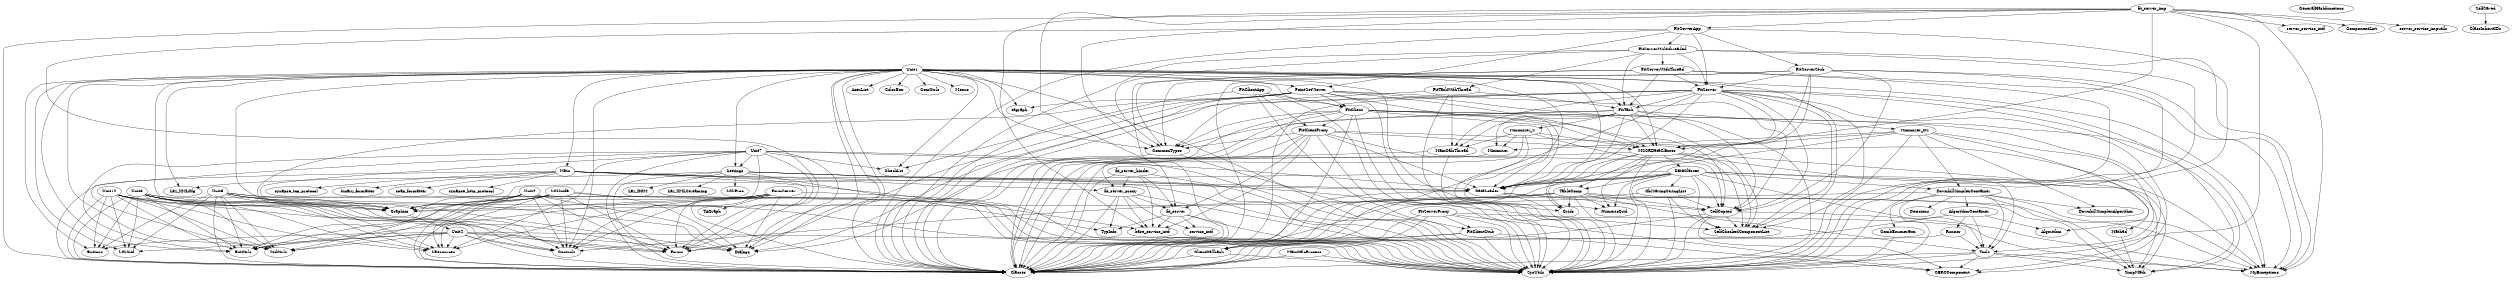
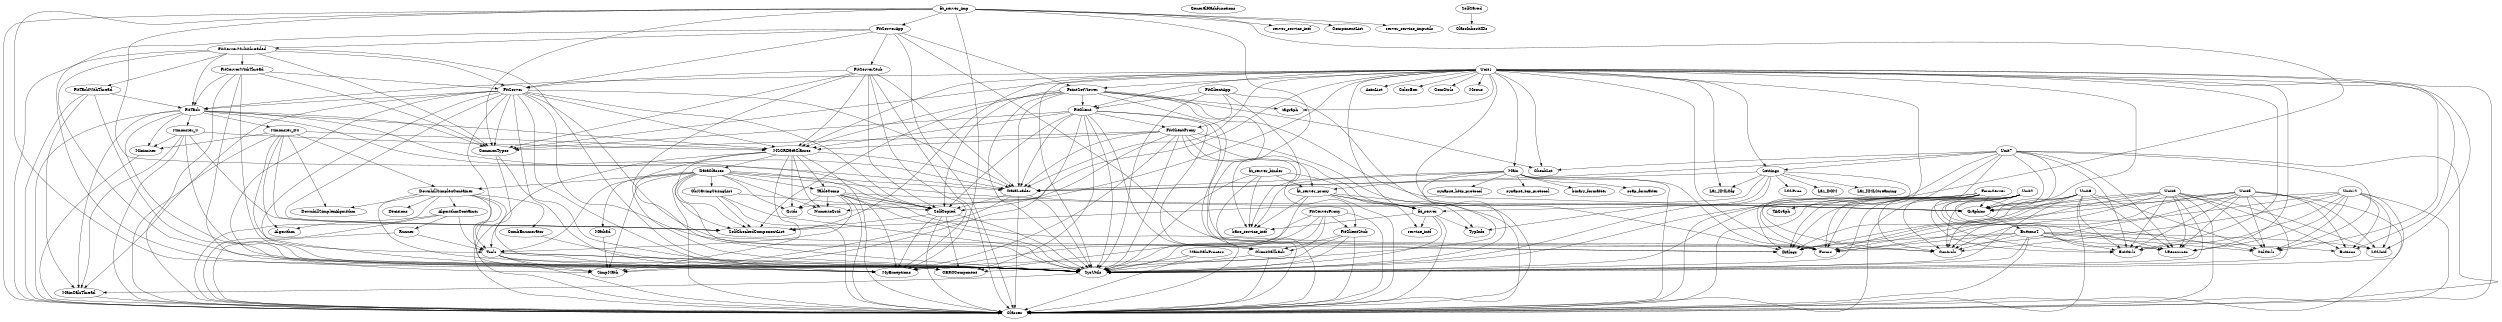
  digraph {
    AlgorithmContainer
    Algorithm
    Classes
    Runner
    Tools
    SysUtils
    SimpMath
    CBRCComponent
    MyExceptions
    ClientCallback
    CombEnumerator
    CommonTypes
    DataClasses
    DataLoader
    DownhillSimplexContainer
    Graphics
    Grids
    Math3d
    NumericGrid
    ObjSavingStringList
    SelfCheckedComponentList
    SelfCopied
    TableComp
    Decisions
    DownhillSimplexAlgorithm
-   Unit4
+   Unit4 [label=Buttons4]
    Controls
    FitClient
    Dialogs
    FitClientProxy
    MSCRDataClasses
    base_service_intf
    fit_server
    fit_server_proxy
    service_intf
    TypInfo
    FitClientApp
    FitClientStub
    FitServer
    FitTask
    MainCalcThread
    Minimizer
    Minimizer_DS
    Minimizer_S
    FitServerApp
    FitServerMultithreaded
    FitServerStub
    Forms
    PointSetViewer
    FitServerWithThread
    FitTaskWithThread
    CheckLst
    tagraph
    FitServerProxy
    fit_server_binder
    fit_server_imp
    server_service_intf
    ComponentList
    server_service_imputils
    FormServer
    ExtCtrls
    LResources
    TAGraph
    GeneralHashfunctions
    Main
    binary_formatter
    soap_formatter
    synapse_http_protocol
    synapse_tcp_protocol
    MainCalcProcess
    SelfSaved
    ClassInheritIDs
    Settings
    Laz_DOM
    Laz_XMLCfg
    Laz_XMLStreaming
    LCLProc
    Unit1
    ActnList
    Buttons
    ColorBox
    ComCtrls
    LCLIntf
    Menus
    StdCtrls
    Unit12
    Unit2
    Unit3
    Unit5
-   Unit6 [label=LCLIntf6]
+   Unit6
    Unit7
    AlgorithmContainer -> Algorithm
    AlgorithmContainer -> Classes
    AlgorithmContainer -> Runner
    AlgorithmContainer -> Tools
    Runner -> Classes
    Runner -> Tools
    Tools -> Classes
    Tools -> SysUtils
    Tools -> SimpMath
    Tools -> CBRCComponent
    Tools -> MyExceptions
    ClientCallback -> Classes
    ClientCallback -> SysUtils
    CombEnumerator -> SysUtils
    CommonTypes -> Classes
    CommonTypes -> SysUtils
    DataClasses -> Classes
    DataClasses -> Tools
    DataClasses -> SysUtils
    DataClasses -> SimpMath
    DataClasses -> DataLoader
    DataClasses -> DownhillSimplexContainer
    DataClasses -> Graphics
    DataClasses -> Grids
    DataClasses -> Math3d
    DataClasses -> NumericGrid
    DataClasses -> ObjSavingStringList
    DataClasses -> SelfCheckedComponentList
    DataClasses -> SelfCopied
    DataClasses -> TableComp
    DataLoader -> Classes
    DataLoader -> SysUtils
    DataLoader -> SimpMath
    DataLoader -> SelfCopied
    DownhillSimplexContainer -> AlgorithmContainer
    DownhillSimplexContainer -> Classes
    DownhillSimplexContainer -> Tools
    DownhillSimplexContainer -> SysUtils
    DownhillSimplexContainer -> SimpMath
    DownhillSimplexContainer -> MyExceptions
    DownhillSimplexContainer -> CombEnumerator
    DownhillSimplexContainer -> Decisions
    DownhillSimplexContainer -> DownhillSimplexAlgorithm
    Graphics -> Unit4
    Math3d -> SimpMath
    ObjSavingStringList -> Classes
    ObjSavingStringList -> SysUtils
    ObjSavingStringList -> SelfCheckedComponentList
    ObjSavingStringList -> SelfCopied
    SelfCopied -> Classes
    SelfCopied -> SysUtils
    SelfCopied -> CBRCComponent
    SelfCopied -> MyExceptions
    SelfCopied -> SelfCheckedComponentList
    TableComp -> Classes
    TableComp -> Tools
    TableComp -> SysUtils
    TableComp -> MyExceptions
    TableComp -> Graphics
    TableComp -> Grids
    TableComp -> NumericGrid
    TableComp -> SelfCopied
    TableComp -> Controls
    Unit4 -> Classes
    Unit4 -> SysUtils
    Unit4 -> Controls
    Unit4 -> Dialogs
    Unit4 -> Forms
    Unit4 -> ExtCtrls
    Unit4 -> LResources
    Unit4 -> Buttons
    Unit4 -> LCLIntf
    Unit4 -> StdCtrls
    FitClient -> Classes
    FitClient -> SysUtils
    FitClient -> SimpMath
    FitClient -> CBRCComponent
    FitClient -> ClientCallback
    FitClient -> CommonTypes
    FitClient -> DataLoader
    FitClient -> SelfCopied
    FitClient -> Dialogs
    FitClient -> FitClientProxy
    FitClient -> MSCRDataClasses
    FitClientProxy -> Classes
    FitClientProxy -> SysUtils
    FitClientProxy -> MyExceptions
    FitClientProxy -> CommonTypes
    FitClientProxy -> DataLoader
    FitClientProxy -> SelfCopied
    FitClientProxy -> MSCRDataClasses
    FitClientProxy -> base_service_intf
    FitClientProxy -> fit_server
    FitClientProxy -> fit_server_proxy
    MSCRDataClasses -> Classes
    MSCRDataClasses -> Tools
    MSCRDataClasses -> SysUtils
    MSCRDataClasses -> SimpMath
    MSCRDataClasses -> DataClasses
    MSCRDataClasses -> DataLoader
    MSCRDataClasses -> Grids
    MSCRDataClasses -> NumericGrid
    MSCRDataClasses -> SelfCheckedComponentList
    MSCRDataClasses -> TableComp
    fit_server -> Classes
    fit_server -> SysUtils
    fit_server -> base_service_intf
    fit_server -> service_intf
    fit_server -> TypInfo
    fit_server_proxy -> Classes
    fit_server_proxy -> SysUtils
    fit_server_proxy -> base_service_intf
    fit_server_proxy -> fit_server
    fit_server_proxy -> service_intf
    fit_server_proxy -> TypInfo
    FitClientApp -> Classes
    FitClientApp -> SysUtils
    FitClientApp -> FitClient
    FitClientApp -> FitClientProxy
    FitClientApp -> FitClientStub
    FitClientStub -> Classes
    FitClientStub -> SysUtils
    FitClientStub -> CBRCComponent
    FitClientStub -> ClientCallback
    FitServer -> Classes
    FitServer -> SysUtils
    FitServer -> SimpMath
    FitServer -> CBRCComponent
    FitServer -> MyExceptions
    FitServer -> ClientCallback
    FitServer -> CommonTypes
    FitServer -> DataLoader
    FitServer -> SelfCheckedComponentList
    FitServer -> SelfCopied
    FitServer -> Dialogs
    FitServer -> MSCRDataClasses
    FitServer -> FitTask
    FitServer -> MainCalcThread
    FitTask -> Classes
    FitTask -> SysUtils
    FitTask -> CommonTypes
    FitTask -> DataLoader
    FitTask -> SelfCopied
    FitTask -> MSCRDataClasses
    FitTask -> MainCalcThread
    FitTask -> Minimizer
    FitTask -> Minimizer_DS
    FitTask -> Minimizer_S
    MainCalcThread -> Classes
-   MainCalcThread -> SysUtils
+   SysUtils -> MainCalcThread
    Minimizer -> Classes
    Minimizer_DS -> Algorithm
    Minimizer_DS -> Classes
    Minimizer_DS -> Tools
    Minimizer_DS -> DownhillSimplexContainer
    Minimizer_DS -> SelfCheckedComponentList
    Minimizer_DS -> DownhillSimplexAlgorithm
    Minimizer_DS -> MSCRDataClasses
    Minimizer_DS -> Minimizer
    Minimizer_S -> Classes
    Minimizer_S -> SysUtils
    Minimizer_S -> SelfCheckedComponentList
    Minimizer_S -> MSCRDataClasses
    Minimizer_S -> MainCalcThread
    Minimizer_S -> Minimizer
    FitServerApp -> Classes
    FitServerApp -> SysUtils
    FitServerApp -> FitServer
    FitServerApp -> FitServerMultithreaded
    FitServerApp -> FitServerStub
    FitServerApp -> Forms
    FitServerApp -> PointSetViewer
    FitServerMultithreaded -> Classes
    FitServerMultithreaded -> SysUtils
    FitServerMultithreaded -> MyExceptions
    FitServerMultithreaded -> CommonTypes
    FitServerMultithreaded -> FitServer
    FitServerMultithreaded -> FitTask
    FitServerMultithreaded -> FitServerWithThread
    FitServerMultithreaded -> FitTaskWithThread
    FitServerStub -> Classes
    FitServerStub -> SysUtils
    FitServerStub -> MyExceptions
    FitServerStub -> CommonTypes
    FitServerStub -> DataLoader
    FitServerStub -> SelfCopied
    FitServerStub -> MSCRDataClasses
    FitServerStub -> FitServer
    PointSetViewer -> Classes
    PointSetViewer -> SysUtils
    PointSetViewer -> DataLoader
    PointSetViewer -> Graphics
    PointSetViewer -> SelfCheckedComponentList
    PointSetViewer -> SelfCopied
    PointSetViewer -> FitClient
    PointSetViewer -> MSCRDataClasses
    PointSetViewer -> Forms
    PointSetViewer -> CheckLst
    PointSetViewer -> tagraph
    FitServerWithThread -> Classes
    FitServerWithThread -> SysUtils
    FitServerWithThread -> MyExceptions
    FitServerWithThread -> CommonTypes
    FitServerWithThread -> FitServer
    FitServerWithThread -> FitTask
    FitTaskWithThread -> Classes
    FitTaskWithThread -> SysUtils
    FitTaskWithThread -> FitTask
    FitTaskWithThread -> MainCalcThread
    FitServerProxy -> Classes
    FitServerProxy -> SysUtils
    FitServerProxy -> CBRCComponent
    FitServerProxy -> MyExceptions
    FitServerProxy -> ClientCallback
    FitServerProxy -> FitClientStub
    fit_server_binder -> Classes
    fit_server_binder -> SysUtils
    fit_server_binder -> base_service_intf
    fit_server_binder -> fit_server
    fit_server_binder -> fit_server_proxy
    fit_server_imp -> Classes
    fit_server_imp -> SysUtils
    fit_server_imp -> MyExceptions
    fit_server_imp -> CommonTypes
    fit_server_imp -> DataLoader
    fit_server_imp -> base_service_intf
    fit_server_imp -> fit_server
    fit_server_imp -> FitServerApp
    fit_server_imp -> server_service_intf
    fit_server_imp -> ComponentList
    fit_server_imp -> server_service_imputils
    FormServer -> Classes
    FormServer -> SysUtils
    FormServer -> Graphics
    FormServer -> Controls
    FormServer -> Dialogs
    FormServer -> Forms
    FormServer -> ExtCtrls
    FormServer -> LResources
    FormServer -> TAGraph
    Main -> Classes
    Main -> SysUtils
    Main -> DataLoader
    Main -> base_service_intf
    Main -> fit_server_proxy
    Main -> Forms
    Main -> binary_formatter
    Main -> soap_formatter
    Main -> synapse_http_protocol
    Main -> synapse_tcp_protocol
    MainCalcProcess -> Classes
    MainCalcProcess -> SysUtils
    SelfSaved -> ClassInheritIDs
    Settings -> Classes
    Settings -> SysUtils
    Settings -> DataLoader
    Settings -> SelfCheckedComponentList
    Settings -> TypInfo
    Settings -> Laz_DOM
    Settings -> Laz_XMLCfg
    Settings -> Laz_XMLStreaming
    Settings -> LCLProc
    Unit1 -> Classes
    Unit1 -> SysUtils
    Unit1 -> MyExceptions
    Unit1 -> CommonTypes
    Unit1 -> DataLoader
    Unit1 -> Graphics
    Unit1 -> Grids
    Unit1 -> NumericGrid
    Unit1 -> SelfCheckedComponentList
    Unit1 -> Controls
    Unit1 -> FitClient
    Unit1 -> Dialogs
    Unit1 -> MSCRDataClasses
    Unit1 -> FitTask
    Unit1 -> Forms
    Unit1 -> PointSetViewer
    Unit1 -> CheckLst
    Unit1 -> tagraph
    Unit1 -> ExtCtrls
    Unit1 -> LResources
    Unit1 -> Main
    Unit1 -> Settings
    Unit1 -> Laz_XMLCfg
    Unit1 -> ActnList
    Unit1 -> Buttons
    Unit1 -> ColorBox
    Unit1 -> ComCtrls
    Unit1 -> LCLIntf
    Unit1 -> Menus
    Unit1 -> StdCtrls
    Unit12 -> Classes
    Unit12 -> SysUtils
    Unit12 -> Graphics
    Unit12 -> Controls
    Unit12 -> Forms
    Unit12 -> ExtCtrls
    Unit12 -> LResources
    Unit12 -> Buttons
    Unit12 -> LCLIntf
    Unit12 -> StdCtrls
    Unit2 -> Classes
    Unit2 -> SysUtils
    Unit2 -> Graphics
    Unit2 -> Controls
    Unit2 -> Dialogs
    Unit2 -> Forms
    Unit2 -> ExtCtrls
    Unit2 -> LResources
    Unit2 -> StdCtrls
    Unit3 -> Classes
    Unit3 -> SysUtils
    Unit3 -> Graphics
    Unit3 -> Controls
    Unit3 -> Dialogs
    Unit3 -> Forms
    Unit3 -> ExtCtrls
    Unit3 -> LResources
    Unit3 -> Buttons
    Unit3 -> LCLIntf
    Unit3 -> StdCtrls
    Unit5 -> Classes
    Unit5 -> SysUtils
    Unit5 -> Graphics
    Unit5 -> Controls
    Unit5 -> Dialogs
    Unit5 -> Forms
    Unit5 -> ExtCtrls
    Unit5 -> LResources
    Unit5 -> Buttons
    Unit5 -> LCLIntf
    Unit5 -> StdCtrls
    Unit6 -> Classes
    Unit6 -> SysUtils
    Unit6 -> Graphics
    Unit6 -> Controls
    Unit6 -> Dialogs
    Unit6 -> Forms
    Unit6 -> ExtCtrls
    Unit6 -> LResources
    Unit6 -> StdCtrls
    Unit7 -> Classes
    Unit7 -> SysUtils
    Unit7 -> DataLoader
    Unit7 -> Graphics
    Unit7 -> Controls
    Unit7 -> Dialogs
    Unit7 -> Forms
    Unit7 -> CheckLst
    Unit7 -> ExtCtrls
    Unit7 -> LResources
    Unit7 -> Settings
    Unit7 -> StdCtrls
  }
